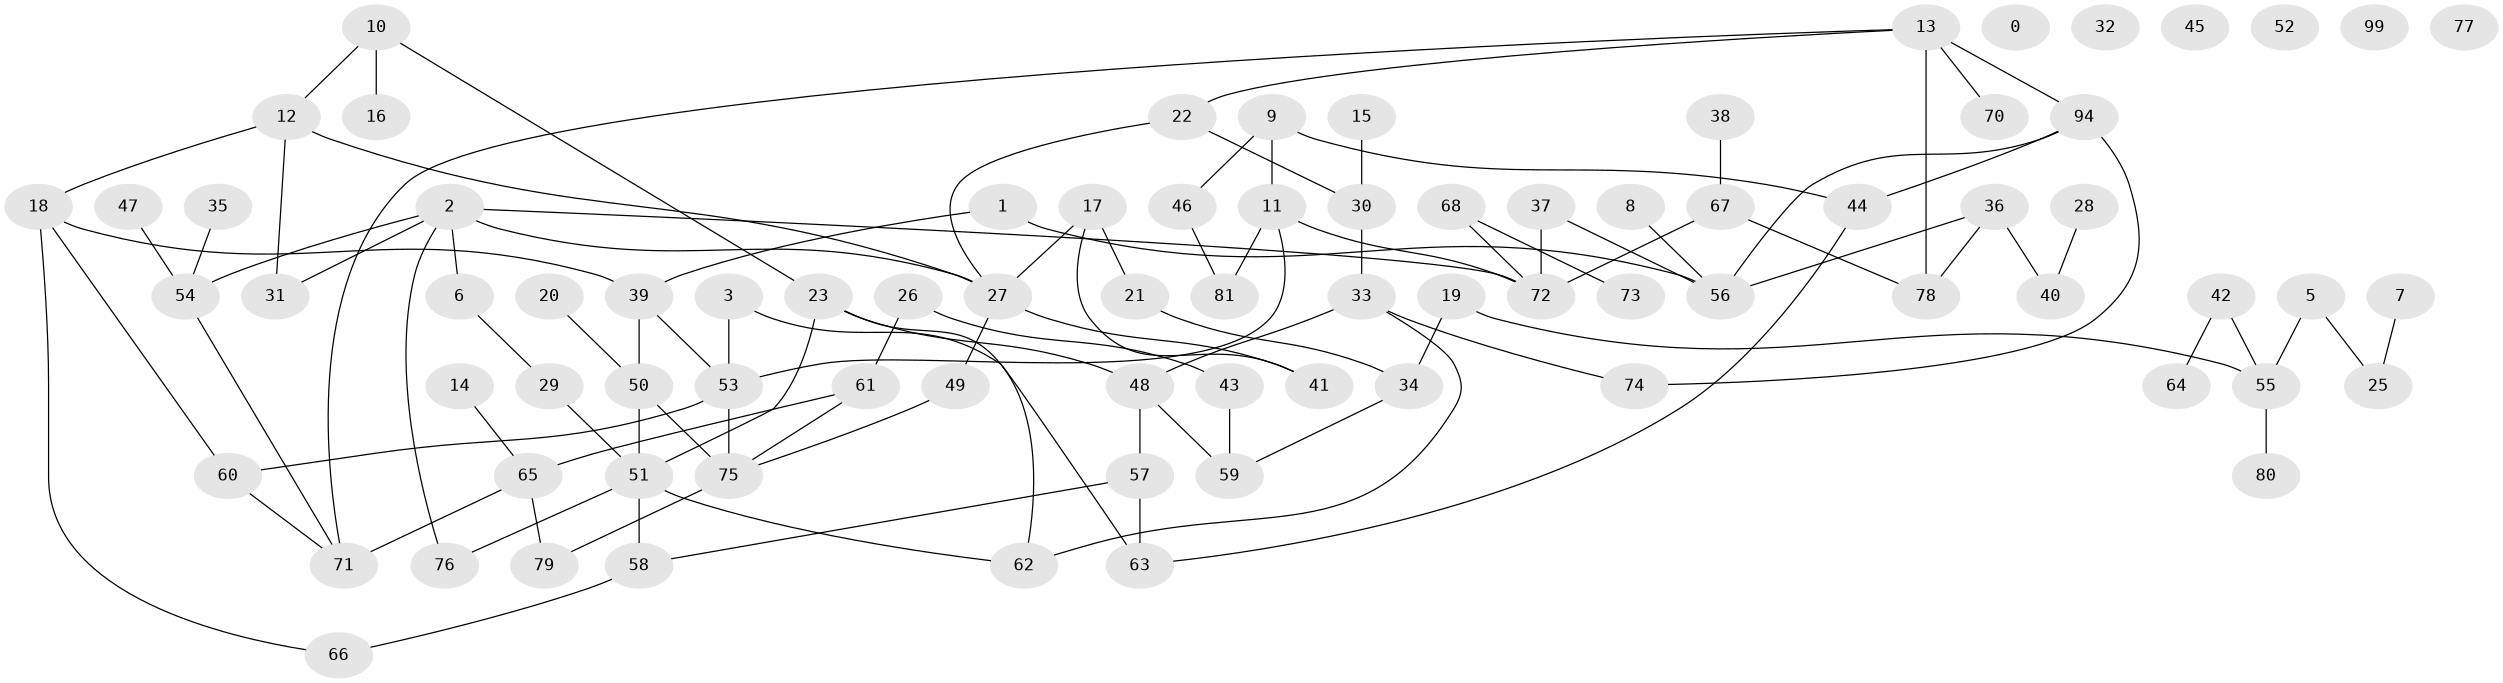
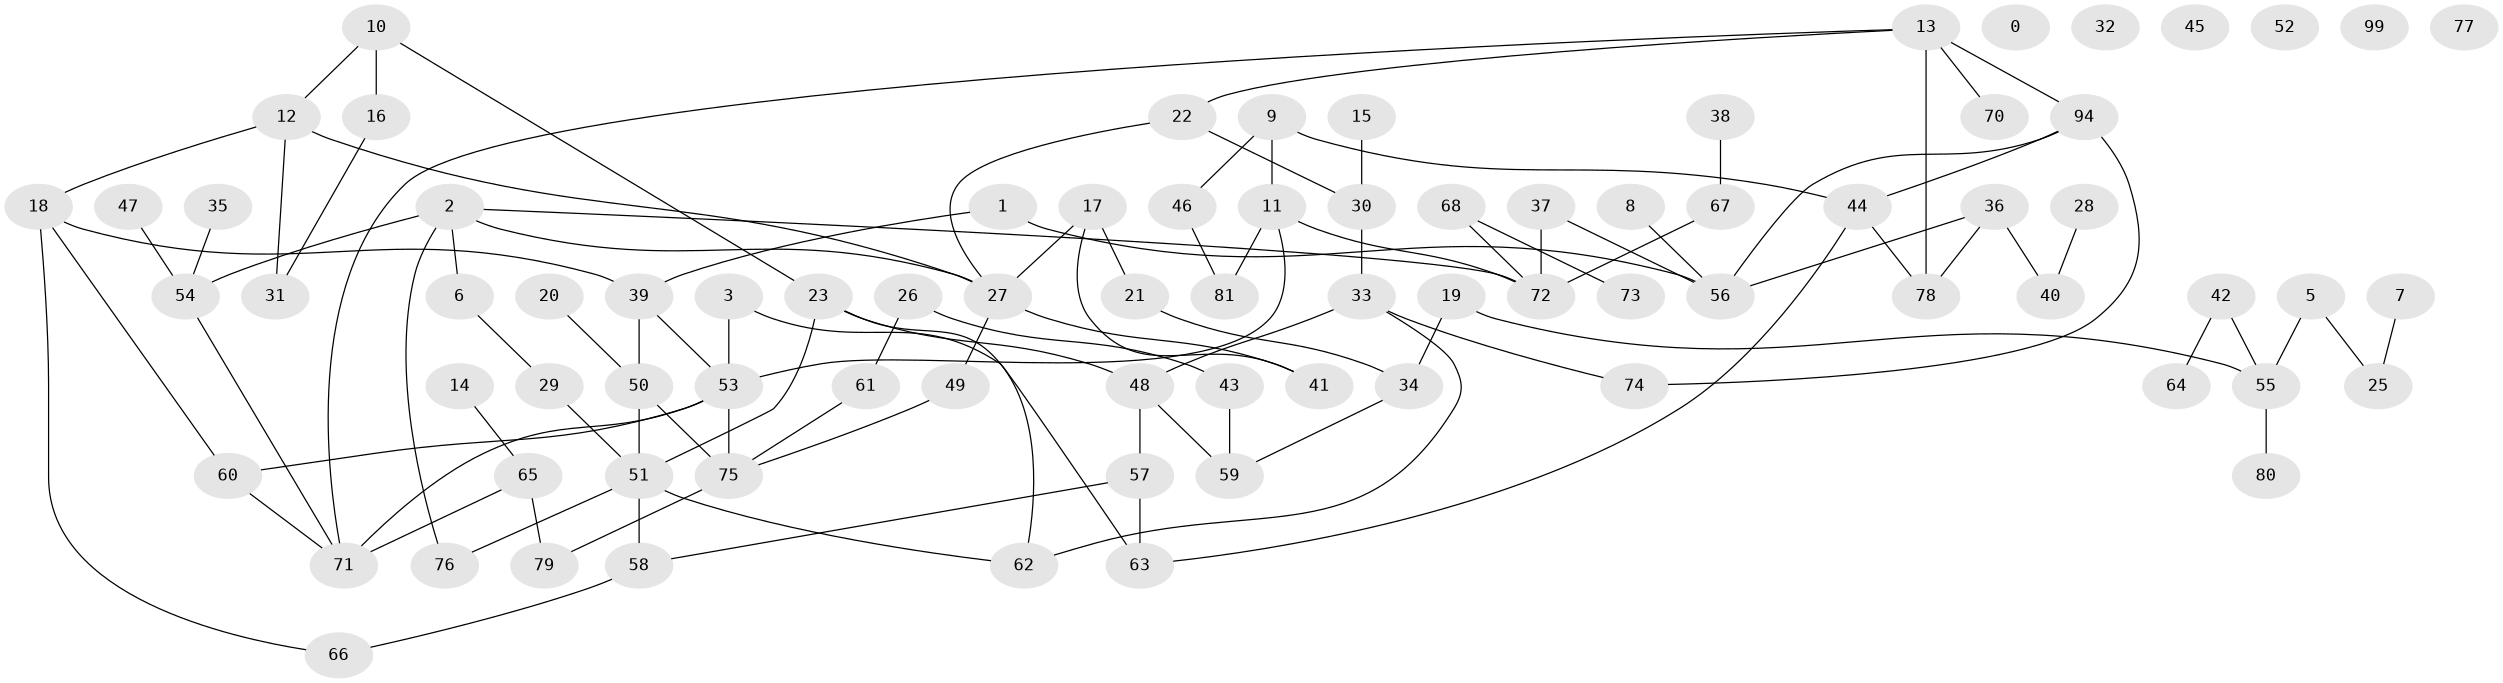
  graph {
    fontname="DejaVu Sans Mono"
    node [color=gray90 fontname="DejaVu Sans Mono" style=filled]
    edge [fontname="DejaVu Sans Mono"]
    1
    39
    56
    53
    50
    2
    6
    27
    54
    72
    76
    29
    49
    41
    71
    3
    63
    60
    n19 [label=0]
    5
    25
    55
    80
    51
    7
    8
    9
    11
    44
    46
    81
    10
    12
    16
    23
    18
    31
    48
    62
    75
    66
    13
    22
    n44 [label=94]
    70
    78
    30
    74
    14
    65
    79
    15
    33
    17
    21
    34
    19
    59
    20
    57
    58
    26
    43
    61
    28
    40
    32
    35
    36
    37
    38
    67
    42
    64
    45
    47
    52
    68
    73
    n80 [label=99]
    77
    1 -- 39
    1 -- 56
    39 -- 53
    39 -- 50
+   53 -- 71
    53 -- 60
    53 -- 75
    50 -- 51
    50 -- 75
    2 -- 6
    2 -- 27
    2 -- 54
    2 -- 72
    2 -- 76
    6 -- 29
    27 -- 49
    27 -- 41
    54 -- 71
    29 -- 51
    49 -- 75
    3 -- 53
    3 -- 63
    60 -- 71
    5 -- 25
    5 -- 55
    55 -- 80
    51 -- 76
    51 -- 62
    51 -- 58
    7 -- 25
    8 -- 56
    9 -- 11
    9 -- 44
    9 -- 46
    11 -- 53
    11 -- 72
    11 -- 81
    44 -- 63
    46 -- 81
    10 -- 12
    10 -- 16
    10 -- 23
    12 -- 27
    12 -- 18
    12 -- 31
-   2 -- 31
+   16 -- 31
    23 -- 51
    23 -- 48
    23 -- 62
    18 -- 39
    18 -- 60
    18 -- 66
    48 -- 59
    48 -- 57
    75 -- 79
    13 -- 71
    13 -- 22
    13 -- n44
    13 -- 70
    13 -- 78
    22 -- 27
    22 -- 30
    n44 -- 56
    n44 -- 44
    n44 -- 74
    30 -- 33
    14 -- 65
    65 -- 71
    65 -- 79
    15 -- 30
    33 -- 48
    33 -- 62
    33 -- 74
    17 -- 27
    17 -- 41
    17 -- 21
    21 -- 34
    34 -- 59
    19 -- 55
    19 -- 34
    20 -- 50
    57 -- 63
    57 -- 58
    58 -- 66
    26 -- 43
    26 -- 61
    43 -- 59
    61 -- 75
-   61 -- 65
    28 -- 40
    35 -- 54
    36 -- 56
    36 -- 78
    36 -- 40
    37 -- 56
    37 -- 72
    38 -- 67
    67 -- 72
-   67 -- 78
+   44 -- 78
    42 -- 55
    42 -- 64
    47 -- 54
    68 -- 72
    68 -- 73
  }
